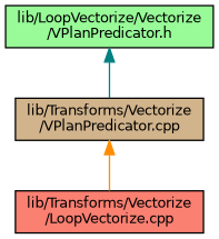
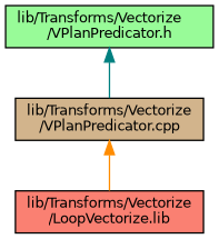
  digraph {
    node [color=black fontname=Helvetica fontsize=10 shape=box style=filled]
    edge [dir=back fontname=Helvetica fontsize=10 labelfontname=Helvetica labelfontsize=10 style=solid]
-   n1 [fillcolor=palegreen fontcolor=black height=0.2 label="lib/LoopVectorize/Vectorize\l/VPlanPredicator.h" width=0.4]
+   n1 [fillcolor=palegreen fontcolor=black height=0.2 label="lib/Transforms/Vectorize\l/VPlanPredicator.h" width=0.4]
    n2 [fillcolor=tan height=0.2 label="lib/Transforms/Vectorize\l/VPlanPredicator.cpp" width=0.4]
-   n3 [fillcolor=salmon height=0.2 label="lib/Transforms/Vectorize\l/LoopVectorize.cpp" width=0.4]
+   n3 [fillcolor=salmon height=0.2 label="lib/Transforms/Vectorize\l/LoopVectorize.lib" width=0.4]
    n1 -> n2 [color=teal]
    n2 -> n3 [color=darkorange]
  }
